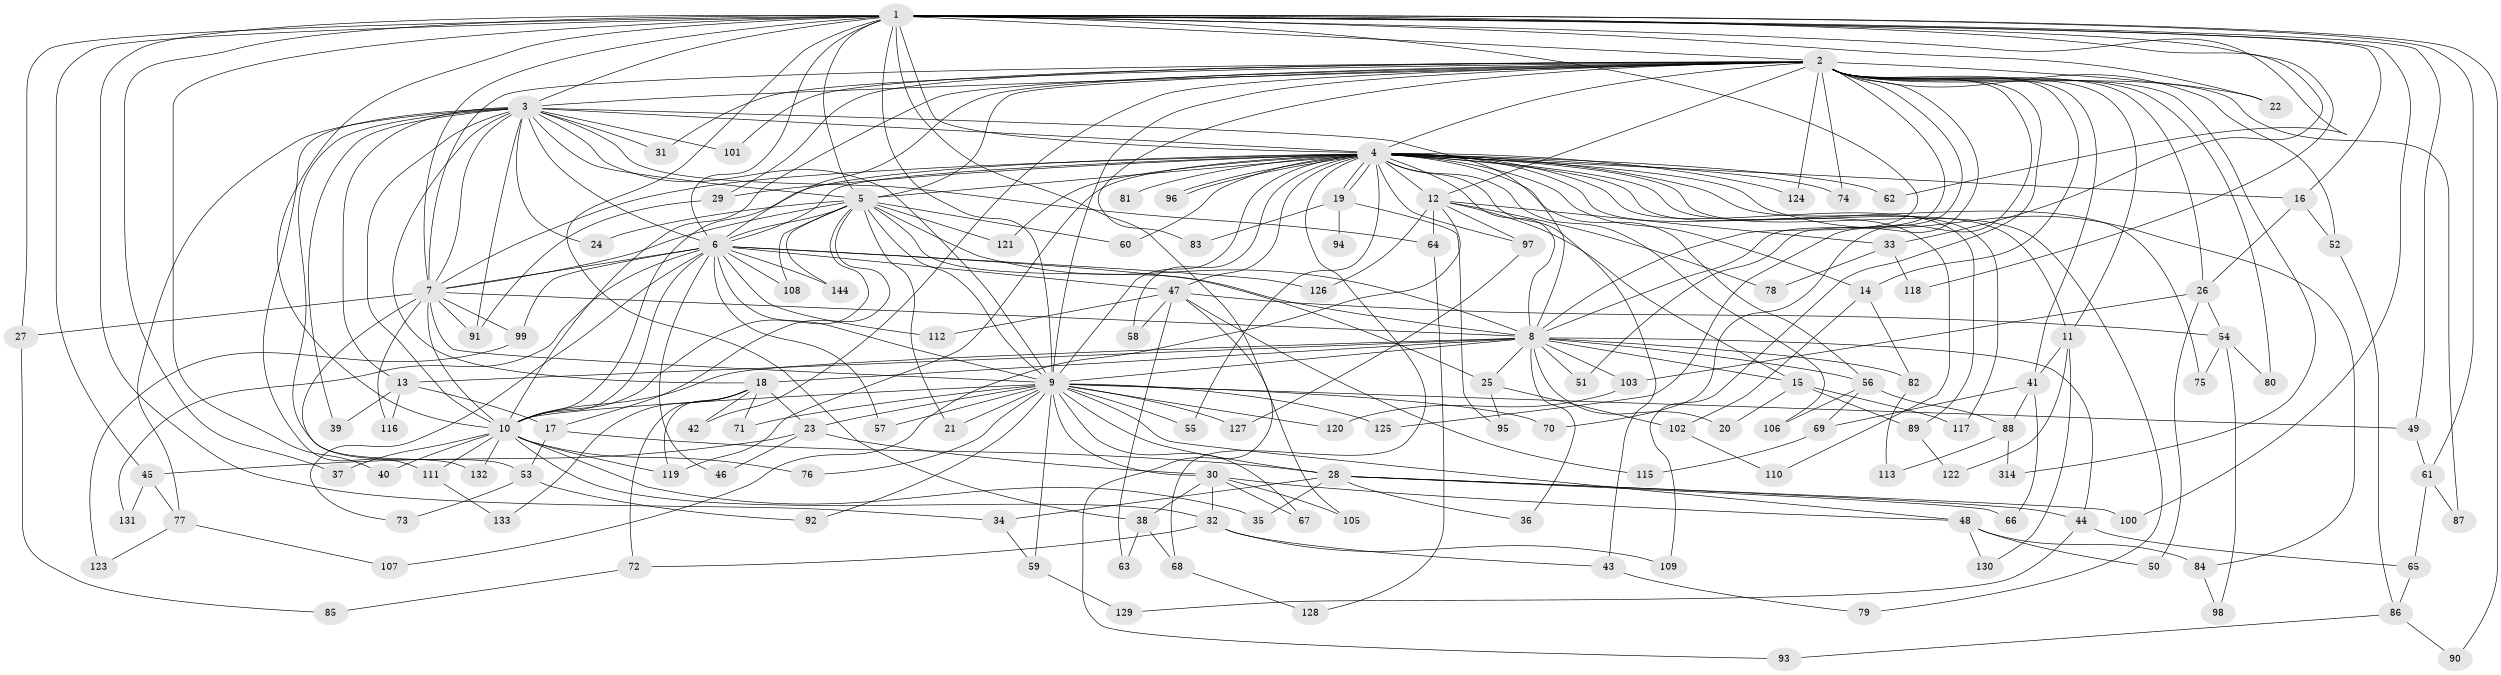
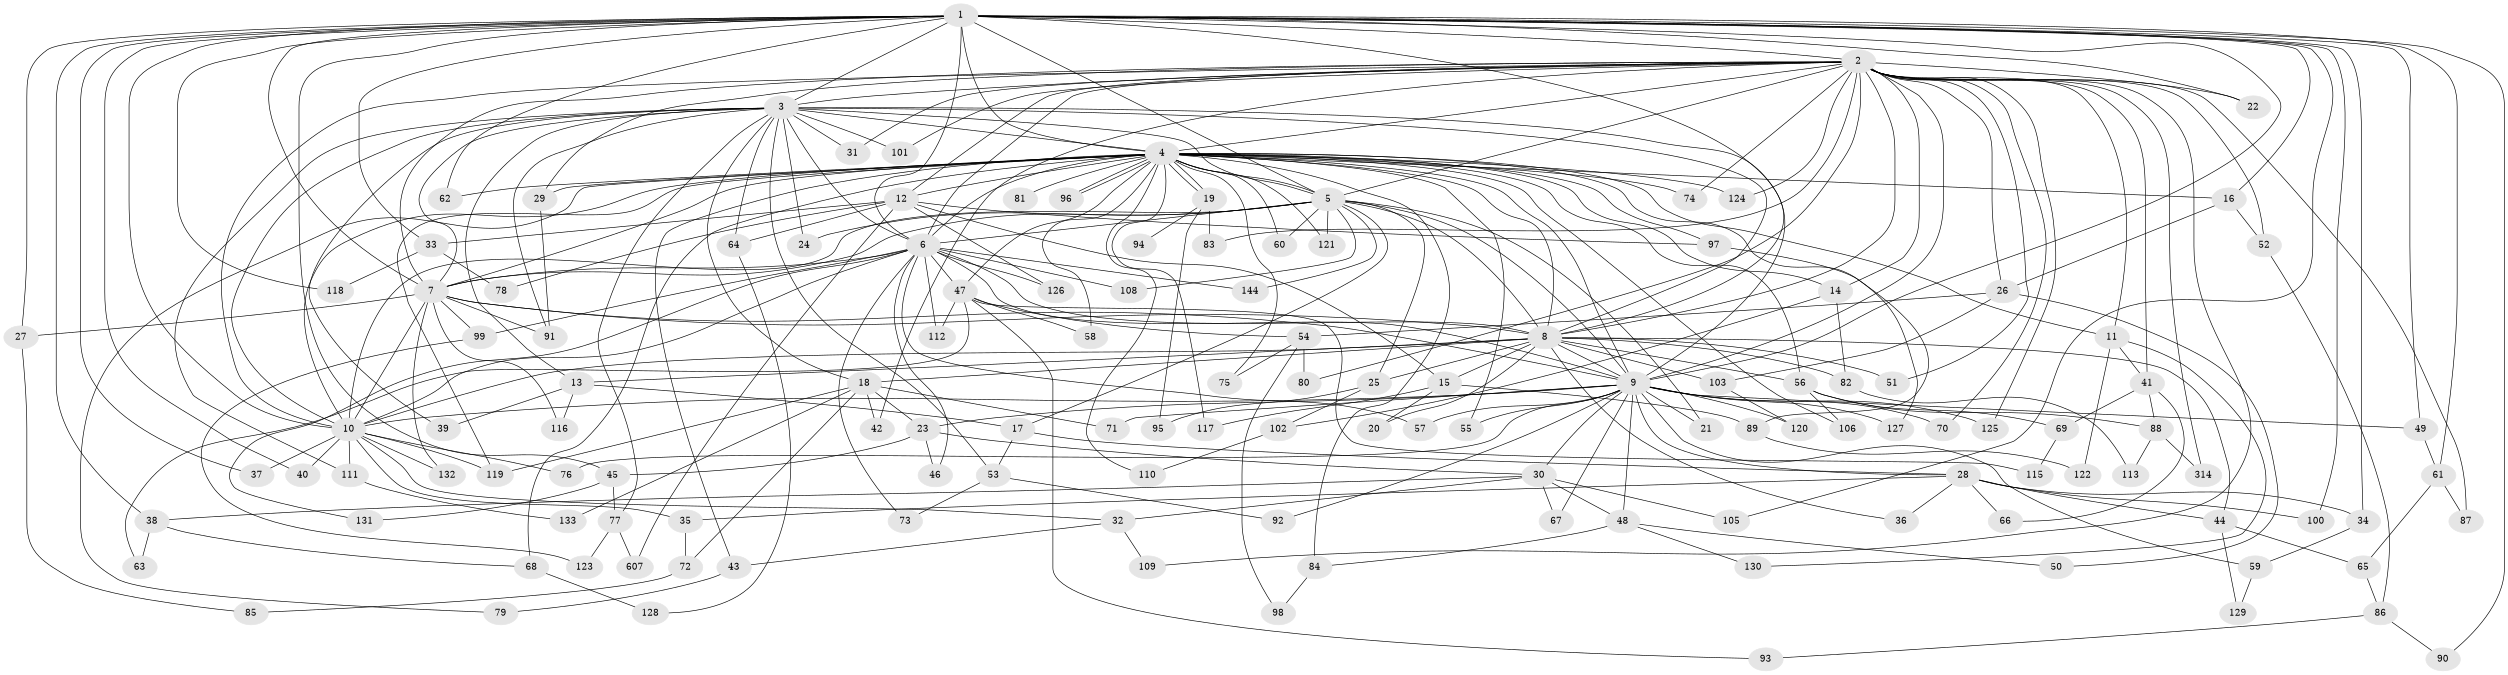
  graph {
    node [color=gray90 style=filled]
    1
    2
    3
    4
    5
    6
    7
    8
    9
    10
    16
    22
    27
    33
    34
    37
    38
    40
    45
    49
    61
    62
    90
    100
    105
    118
    11
    12
    14
    26
    29
    31
    41
    42
    51
    52
    70
    74
    80
    83
    87
    101
    109
    n44 [label=314]
    124
    125
    13
    18
    24
    39
    53
    64
    77
    91
    111
    19
    43
    47
    55
    56
    58
    60
    68
    75
    79
    81
    84
    89
    96
    97
    106
    110
    117
    119
    121
    17
    21
    25
    n79 [label=144]
    108
    46
    57
    73
    99
    112
    126
    131
    116
    132
    15
    20
    36
    44
    82
    103
    23
    28
    30
    48
    59
    67
    71
    76
    92
    120
    127
    32
    35
    85
    78
    63
    65
    122
    130
-   107
+   107 [label=607]
    102
    50
    54
    66
    69
    88
    86
    72
    133
    128
    123
    94
    95
    93
    115
    98
    129
    113
    1 -- 2
    1 -- 3
    1 -- 4
    1 -- 5
    1 -- 6
    1 -- 7
    1 -- 8
    1 -- 9
    1 -- 10
    1 -- 16
    1 -- 22
    1 -- 27
    1 -- 33
    1 -- 34
    1 -- 37
    1 -- 38
    1 -- 40
    1 -- 45
    1 -- 49
    1 -- 61
    1 -- 62
    1 -- 90
    1 -- 100
    1 -- 105
    1 -- 118
    2 -- 3
    2 -- 4
    2 -- 5
    2 -- 6
    2 -- 7
    2 -- 8
    2 -- 9
    2 -- 10
    2 -- 22
    2 -- 11
    2 -- 12
    2 -- 14
    2 -- 26
    2 -- 29
    2 -- 31
    2 -- 41
    2 -- 42
    2 -- 51
    2 -- 52
    2 -- 70
    2 -- 74
    2 -- 80
    2 -- 83
    2 -- 87
    2 -- 101
    2 -- 109
    2 -- n44
    2 -- 124
    2 -- 125
    3 -- 4
    3 -- 5
    3 -- 6
    3 -- 7
    3 -- 8
    3 -- 9
    3 -- 10
    3 -- 31
    3 -- 101
    3 -- 13
    3 -- 18
    3 -- 24
    3 -- 39
    3 -- 53
    3 -- 64
    3 -- 77
    3 -- 91
    3 -- 111
    4 -- 5
    4 -- 6
    4 -- 7
    4 -- 8
    4 -- 9
    4 -- 10
    4 -- 16
    4 -- 62
    4 -- 11
    4 -- 12
    4 -- 14
    4 -- 29
    4 -- 74
    4 -- 124
    4 -- 19
    4 -- 19
    4 -- 43
    4 -- 47
    4 -- 55
    4 -- 56
    4 -- 58
    4 -- 60
    4 -- 68
    4 -- 75
    4 -- 79
    4 -- 81
    4 -- 84
    4 -- 89
    4 -- 96
    4 -- 96
    4 -- 97
    4 -- 106
    4 -- 110
    4 -- 117
    4 -- 119
    4 -- 121
    5 -- 6
    5 -- 7
    5 -- 8
    5 -- 9
    5 -- 10
    5 -- 24
    5 -- 60
    5 -- 121
    5 -- 17
    5 -- 21
    5 -- 25
    5 -- n79
    5 -- 108
    6 -- 7
    6 -- 8
    6 -- 9
    6 -- 10
    6 -- 47
    6 -- n79
    6 -- 108
    6 -- 46
    6 -- 57
    6 -- 73
    6 -- 99
    6 -- 112
    6 -- 126
    6 -- 131
    7 -- 8
    7 -- 9
    7 -- 10
    7 -- 27
    7 -- 91
    7 -- 99
    7 -- 116
    7 -- 132
    8 -- 9
    8 -- 10
    8 -- 51
    8 -- 13
    8 -- 18
    8 -- 56
    8 -- 25
    8 -- 15
    8 -- 20
    8 -- 36
    8 -- 44
    8 -- 82
    8 -- 103
    9 -- 10
    9 -- 49
    9 -- 70
    9 -- 125
    9 -- 55
    9 -- 21
    9 -- 57
    9 -- 23
    9 -- 28
    9 -- 30
    9 -- 48
    9 -- 59
    9 -- 67
    9 -- 71
    9 -- 76
    9 -- 92
    9 -- 120
    9 -- 127
    10 -- 37
    10 -- 40
    10 -- 111
    10 -- 119
    10 -- 132
    10 -- 76
    10 -- 32
    10 -- 35
    16 -- 26
    16 -- 52
    27 -- 85
    33 -- 118
    33 -- 78
    34 -- 59
    38 -- 68
    38 -- 63
    45 -- 77
    45 -- 131
    49 -- 61
    61 -- 87
    61 -- 65
    11 -- 41
    11 -- 122
    11 -- 130
    12 -- 33
    12 -- 64
    12 -- 97
    12 -- 126
    12 -- 15
    12 -- 78
    12 -- 107
    14 -- 82
    14 -- 102
    26 -- 103
    26 -- 50
    26 -- 54
    29 -- 91
    41 -- 66
    41 -- 69
    41 -- 88
    52 -- 86
    13 -- 39
    13 -- 17
    13 -- 116
    18 -- 42
    18 -- 119
    18 -- 23
    18 -- 71
    18 -- 72
    18 -- 133
    53 -- 73
    53 -- 92
    64 -- 128
    77 -- 107
    77 -- 123
    111 -- 133
    19 -- 83
    19 -- 94
    19 -- 95
    43 -- 79
    47 -- 58
    47 -- 112
    47 -- 63
    47 -- 54
    47 -- 93
    47 -- 115
    56 -- 106
    56 -- 69
    56 -- 88
    68 -- 128
    84 -- 98
    89 -- 122
    97 -- 127
    17 -- 53
    17 -- 28
    25 -- 102
    25 -- 95
    99 -- 123
    15 -- 89
    15 -- 117
    15 -- 20
    44 -- 65
    44 -- 129
    82 -- 113
    103 -- 120
    23 -- 45
    23 -- 46
    23 -- 30
    28 -- 34
    28 -- 100
    28 -- 36
    28 -- 44
    28 -- 35
    28 -- 66
    30 -- 38
    30 -- 105
    30 -- 48
    30 -- 67
    30 -- 32
    48 -- 84
    48 -- 130
    48 -- 50
    59 -- 129
    32 -- 109
    32 -- 43
-   32 -- 72
+   35 -- 72
    65 -- 86
    102 -- 110
    54 -- 80
    54 -- 75
    54 -- 98
    69 -- 115
    88 -- n44
    88 -- 113
    86 -- 90
    86 -- 93
    72 -- 85
  }
